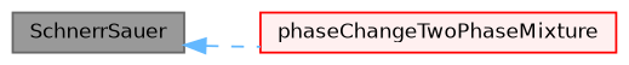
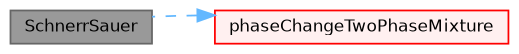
  digraph {
    rankdir=LR
    node [fontname=Helvetica fontsize=10 shape=box style=filled]
    n1 [color=gray40 fillcolor=grey60 fontcolor=black height=0.2 label=SchnerrSauer width=0.4]
    n2 [color=red fillcolor="#FFF0F0" height=0.2 label=phaseChangeTwoPhaseMixture width=0.4]
-   n1 -> n2 [color=steelblue1 dir=back fontname=Helvetica fontsize=10 labelfontname=Helvetica labelfontsize=10 style=dashed]
+   n2 -> n1 [color=steelblue1 dir=back fontname=Helvetica fontsize=10 labelfontname=Helvetica labelfontsize=10 style=dashed]
  }
